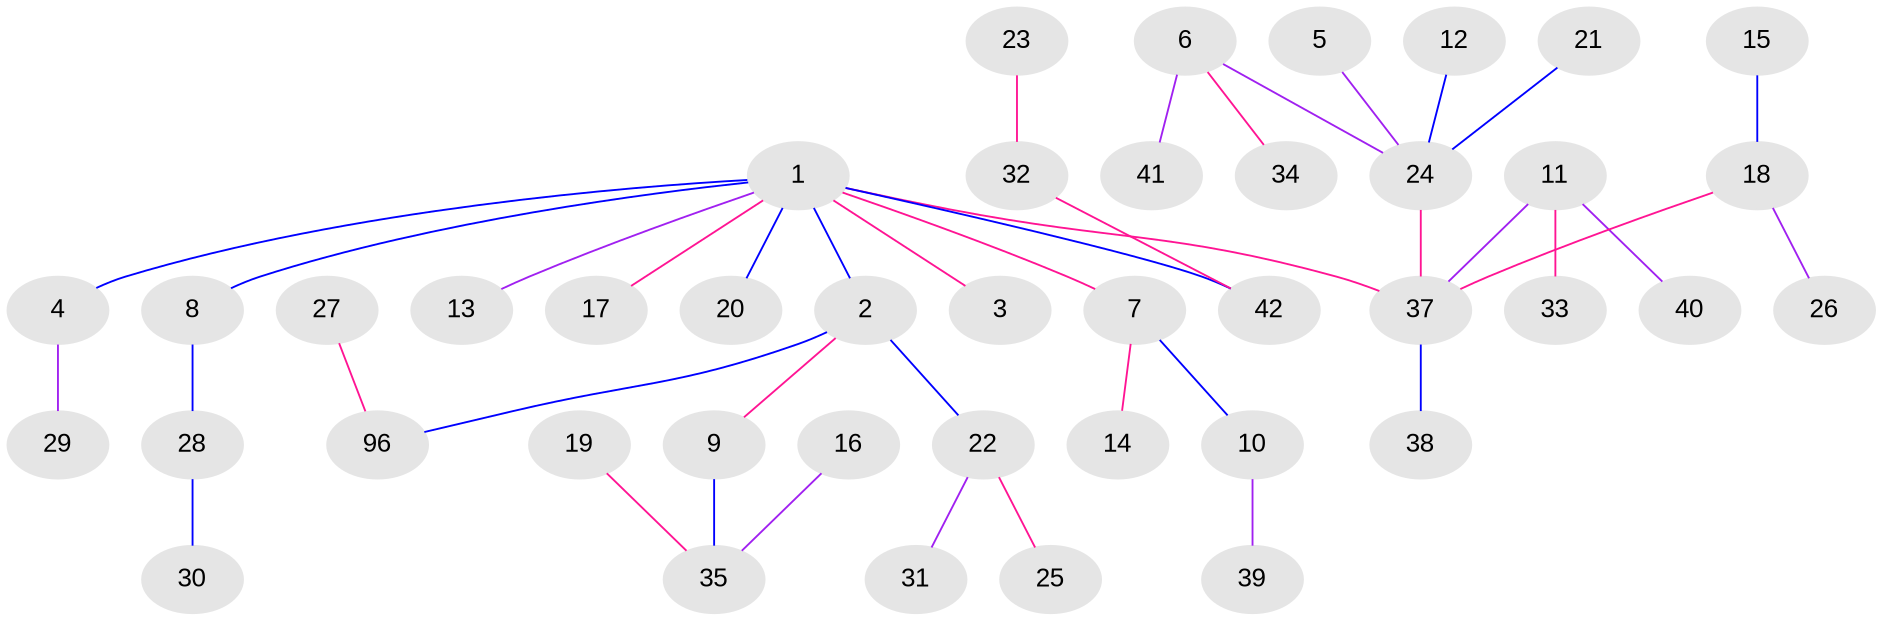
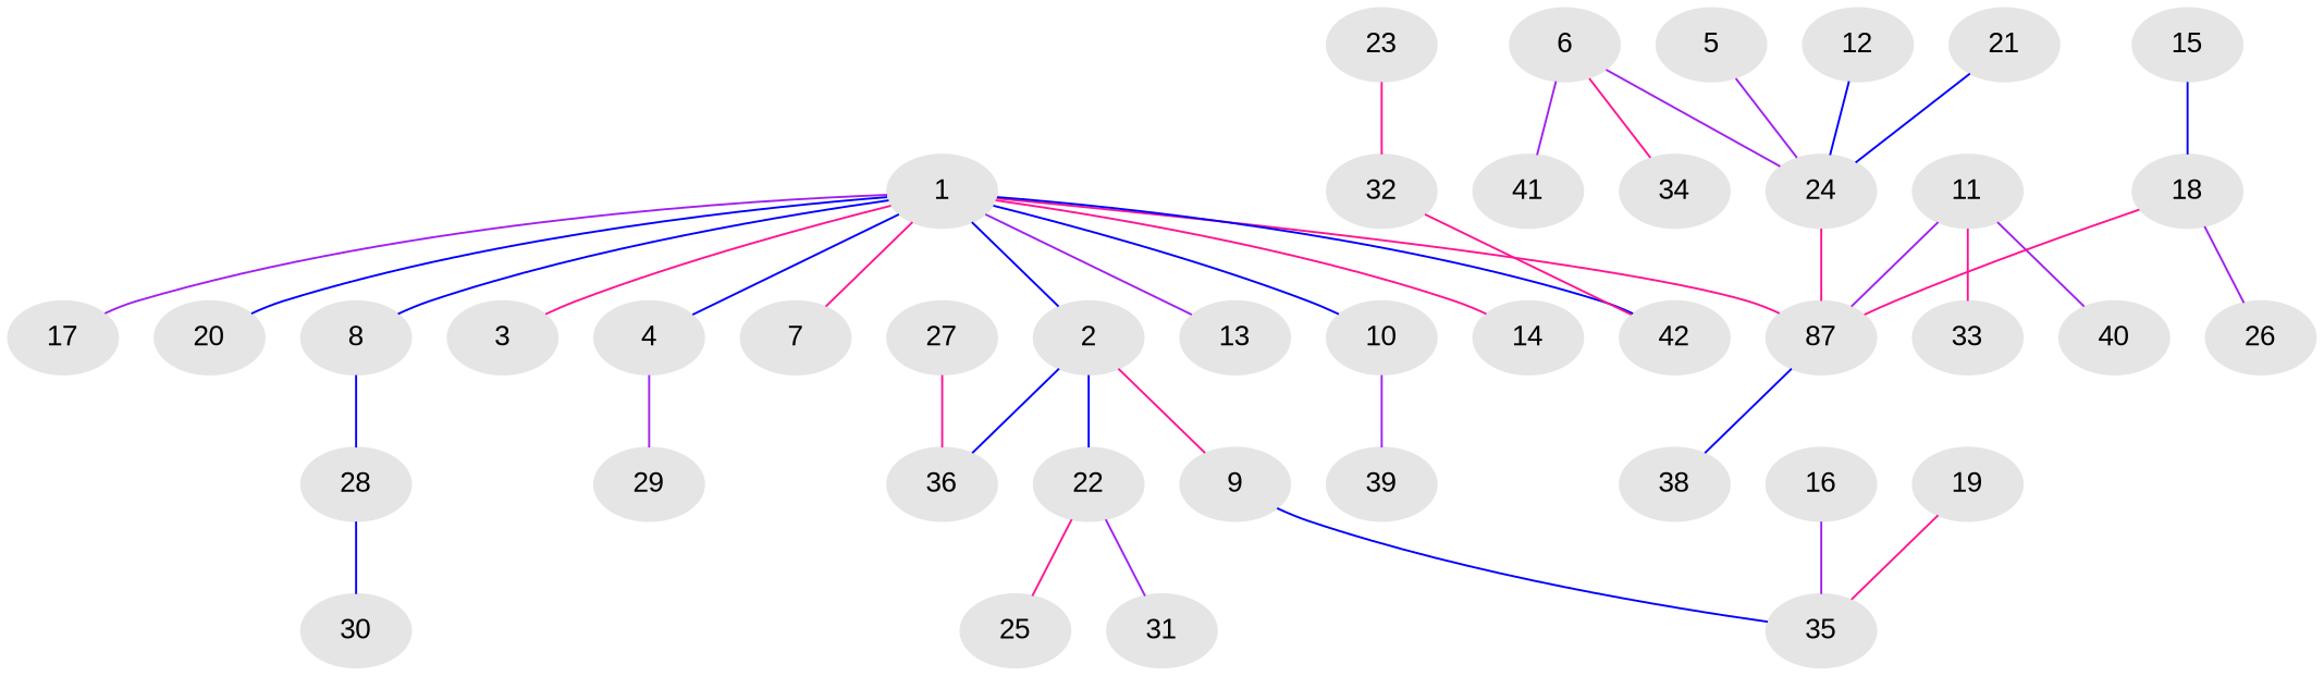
  graph {
    fontname="Liberation Sans"
    node [color=gray90 fontname="Liberation Sans" style=filled]
    edge [color=blue fontname="Liberation Sans" weight=1.0]
    1
    2
    3
    4
    7
    8
    10
    13
    14
    17
    20
-   37
+   37 [label=87]
    42
    9
    22
-   36 [label=96]
+   36
    29
    28
    39
    38
    35
    25
    31
    5
    24
    6
    34
    41
    30
    11
    33
    40
    12
    15
    18
    26
    16
    19
    21
    23
    32
    27
    1 -- 2
    1 -- 3 [color=deeppink]
    1 -- 4
    1 -- 7 [color=deeppink]
    1 -- 8
-   7 -- 10
+   1 -- 10
    1 -- 13 [color=purple]
-   7 -- 14 [color=deeppink]
-   1 -- 17 [color=deeppink]
+   1 -- 14 [color=deeppink]
+   1 -- 17 [color=purple]
    1 -- 20
    1 -- 37 [color=deeppink]
    1 -- 42
    2 -- 9 [color=deeppink]
    2 -- 22
    2 -- 36
    4 -- 29 [color=purple]
    8 -- 28
    10 -- 39 [color=purple]
    37 -- 38
    9 -- 35
    22 -- 25 [color=deeppink]
    22 -- 31 [color=purple]
    28 -- 30
    5 -- 24 [color=purple]
    24 -- 37 [color=deeppink]
    6 -- 24 [color=purple]
    6 -- 34 [color=deeppink]
    6 -- 41 [color=purple]
    11 -- 37 [color=purple]
    11 -- 33 [color=deeppink]
    11 -- 40 [color=purple]
    12 -- 24
    15 -- 18
    18 -- 37 [color=deeppink]
    18 -- 26 [color=purple]
    16 -- 35 [color=purple]
    19 -- 35 [color=deeppink]
    21 -- 24
    23 -- 32 [color=deeppink]
    32 -- 42 [color=deeppink]
    27 -- 36 [color=deeppink]
  }
